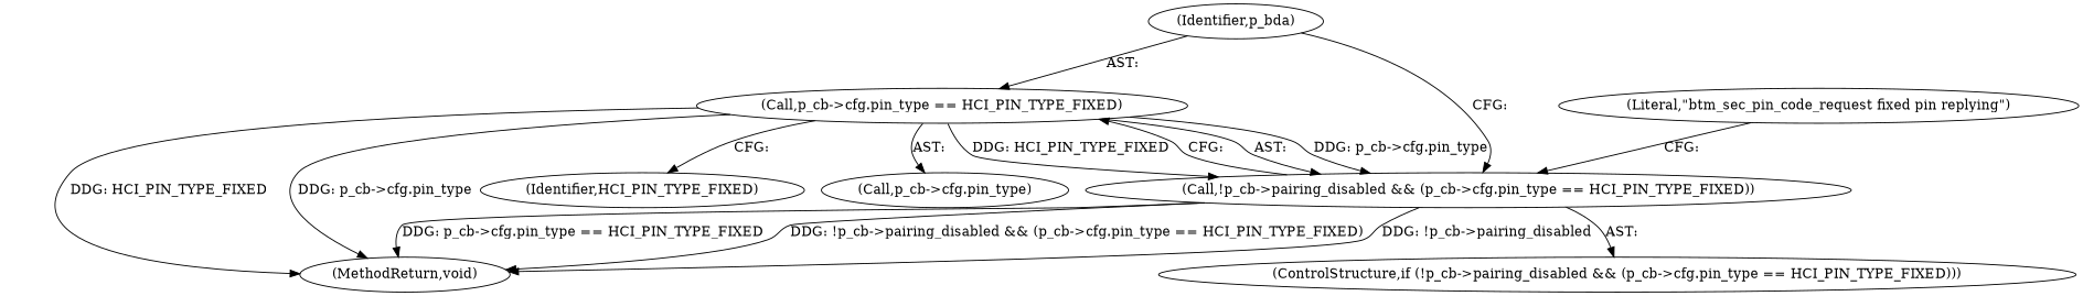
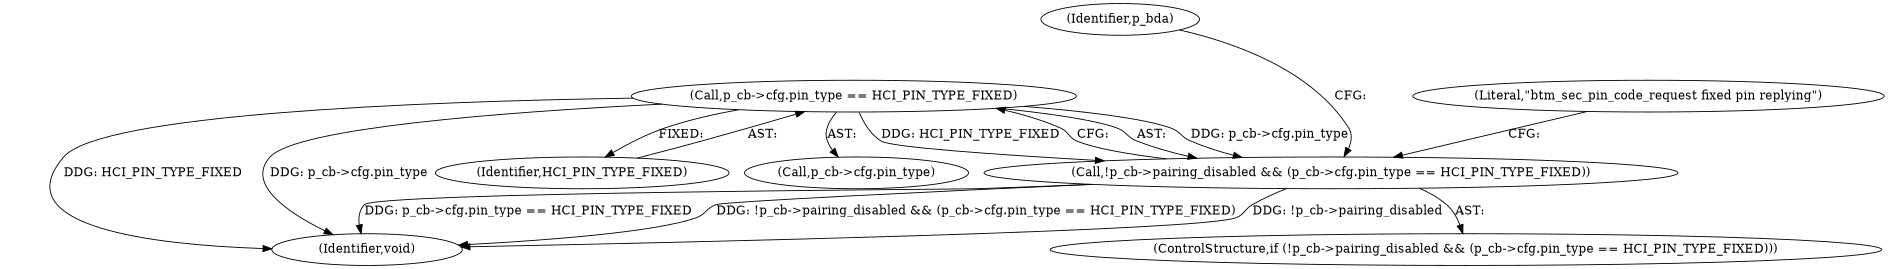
  digraph {
    n1 [label="(Call,p_cb->cfg.pin_type == HCI_PIN_TYPE_FIXED)"]
    n2 [label="(Call,!p_cb->pairing_disabled && (p_cb->cfg.pin_type == HCI_PIN_TYPE_FIXED))"]
-   n3 [label="(MethodReturn,void)"]
+   n3 [label="(Identifier,void)"]
    n4 [label="(Identifier,HCI_PIN_TYPE_FIXED)"]
    n5 [label="(Call,p_cb->cfg.pin_type)"]
    n6 [label="(ControlStructure,if (!p_cb->pairing_disabled && (p_cb->cfg.pin_type == HCI_PIN_TYPE_FIXED)))"]
    n7 [label="(Identifier,p_bda)"]
    n8 [label="(Literal,\"btm_sec_pin_code_request fixed pin replying\")"]
    n1 -> n2 [label="AST: "]
    n1 -> n2 [label="DDG: p_cb->cfg.pin_type"]
    n1 -> n2 [label="DDG: HCI_PIN_TYPE_FIXED"]
    n1 -> n3 [label="DDG: HCI_PIN_TYPE_FIXED"]
    n1 -> n3 [label="DDG: p_cb->cfg.pin_type"]
-   n1 -> n4 [label="CFG: "]
+   n1 -> n4 [label="FIXED: "]
    n1 -> n5 [label="AST: "]
    n2 -> n1 [label="CFG: "]
    n2 -> n3 [label="DDG: !p_cb->pairing_disabled && (p_cb->cfg.pin_type == HCI_PIN_TYPE_FIXED)"]
    n2 -> n3 [label="DDG: !p_cb->pairing_disabled"]
    n2 -> n3 [label="DDG: p_cb->cfg.pin_type == HCI_PIN_TYPE_FIXED"]
    n2 -> n6 [label="AST: "]
-   n7 -> n1 [label="AST: "]
+   n4 -> n1 [label="AST: "]
    n7 -> n2 [label="CFG: "]
    n8 -> n2 [label="CFG: "]
  }
